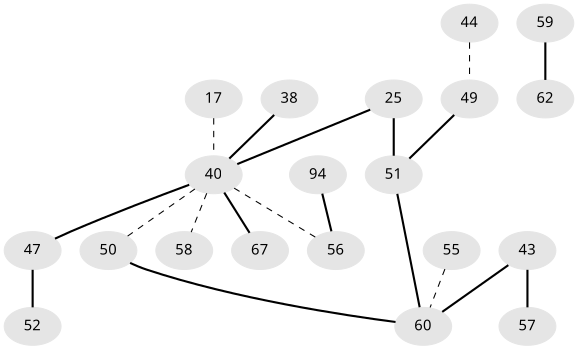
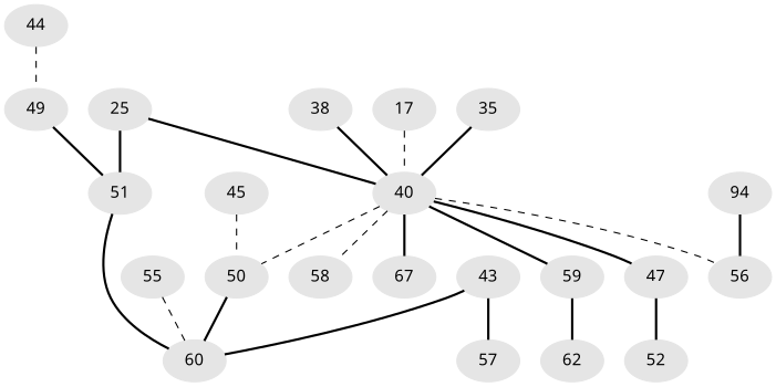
  graph {
    fontname="Noto Sans"
    node [color=gray90 fontname="Noto Sans" style=filled]
    edge [fontname="Noto Sans" style=bold]
    40 [super="+8+21+10"]
    47
    50 [super="+34"]
    56 [super="+26+36+39"]
    58 [super="+42"]
    59 [super="+37"]
    n7 [label=67]
    17
    25
    51 [super="+2+48"]
+   35 [super="+12"]
    38
    52
    60 [super="+32+41"]
    62
    43
    57
    49 [super="+33"]
    44
+   45
    n21 [label=94]
    55
    40 -- 47
    40 -- 50 [style=dashed]
    40 -- 56 [style=dashed]
    40 -- 58 [style=dashed]
+   40 -- 59
    40 -- n7
    47 -- 52
    50 -- 60
    59 -- 62
    17 -- 40 [style=dashed]
    25 -- 40
    25 -- 51 [weight=3]
    51 -- 60
+   35 -- 40
    38 -- 40
    43 -- 60
    43 -- 57
    49 -- 51
    44 -- 49 [style=dashed]
+   45 -- 50 [style=dashed]
    n21 -- 56
    55 -- 60 [style=dashed]
  }
